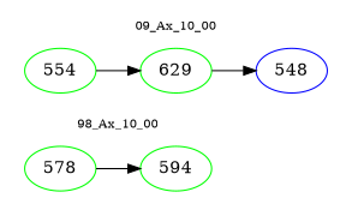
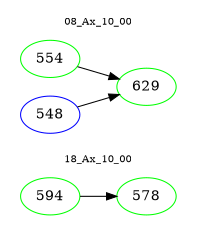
  digraph {
    rankdir=LR
    node [color=green]
    edge [color=black]
    n1 [label=594]
    n2 [label=578]
    n3 [label=554]
    n4 [label=629]
    n5 [color=blue label=548]
    subgraph cluster_1 {
      color=white
      fontsize=10
-     label="98_Ax_10_00"
+     label="18_Ax_10_00"
      n1
      n2
    }
    subgraph cluster_2 {
      color=white
      fontsize=10
-     label="09_Ax_10_00"
+     label="08_Ax_10_00"
      n3
      n4
      n5
    }
-   n2 -> n1
+   n1 -> n2
    n3 -> n4
-   n4 -> n5
+   n5 -> n4
  }
